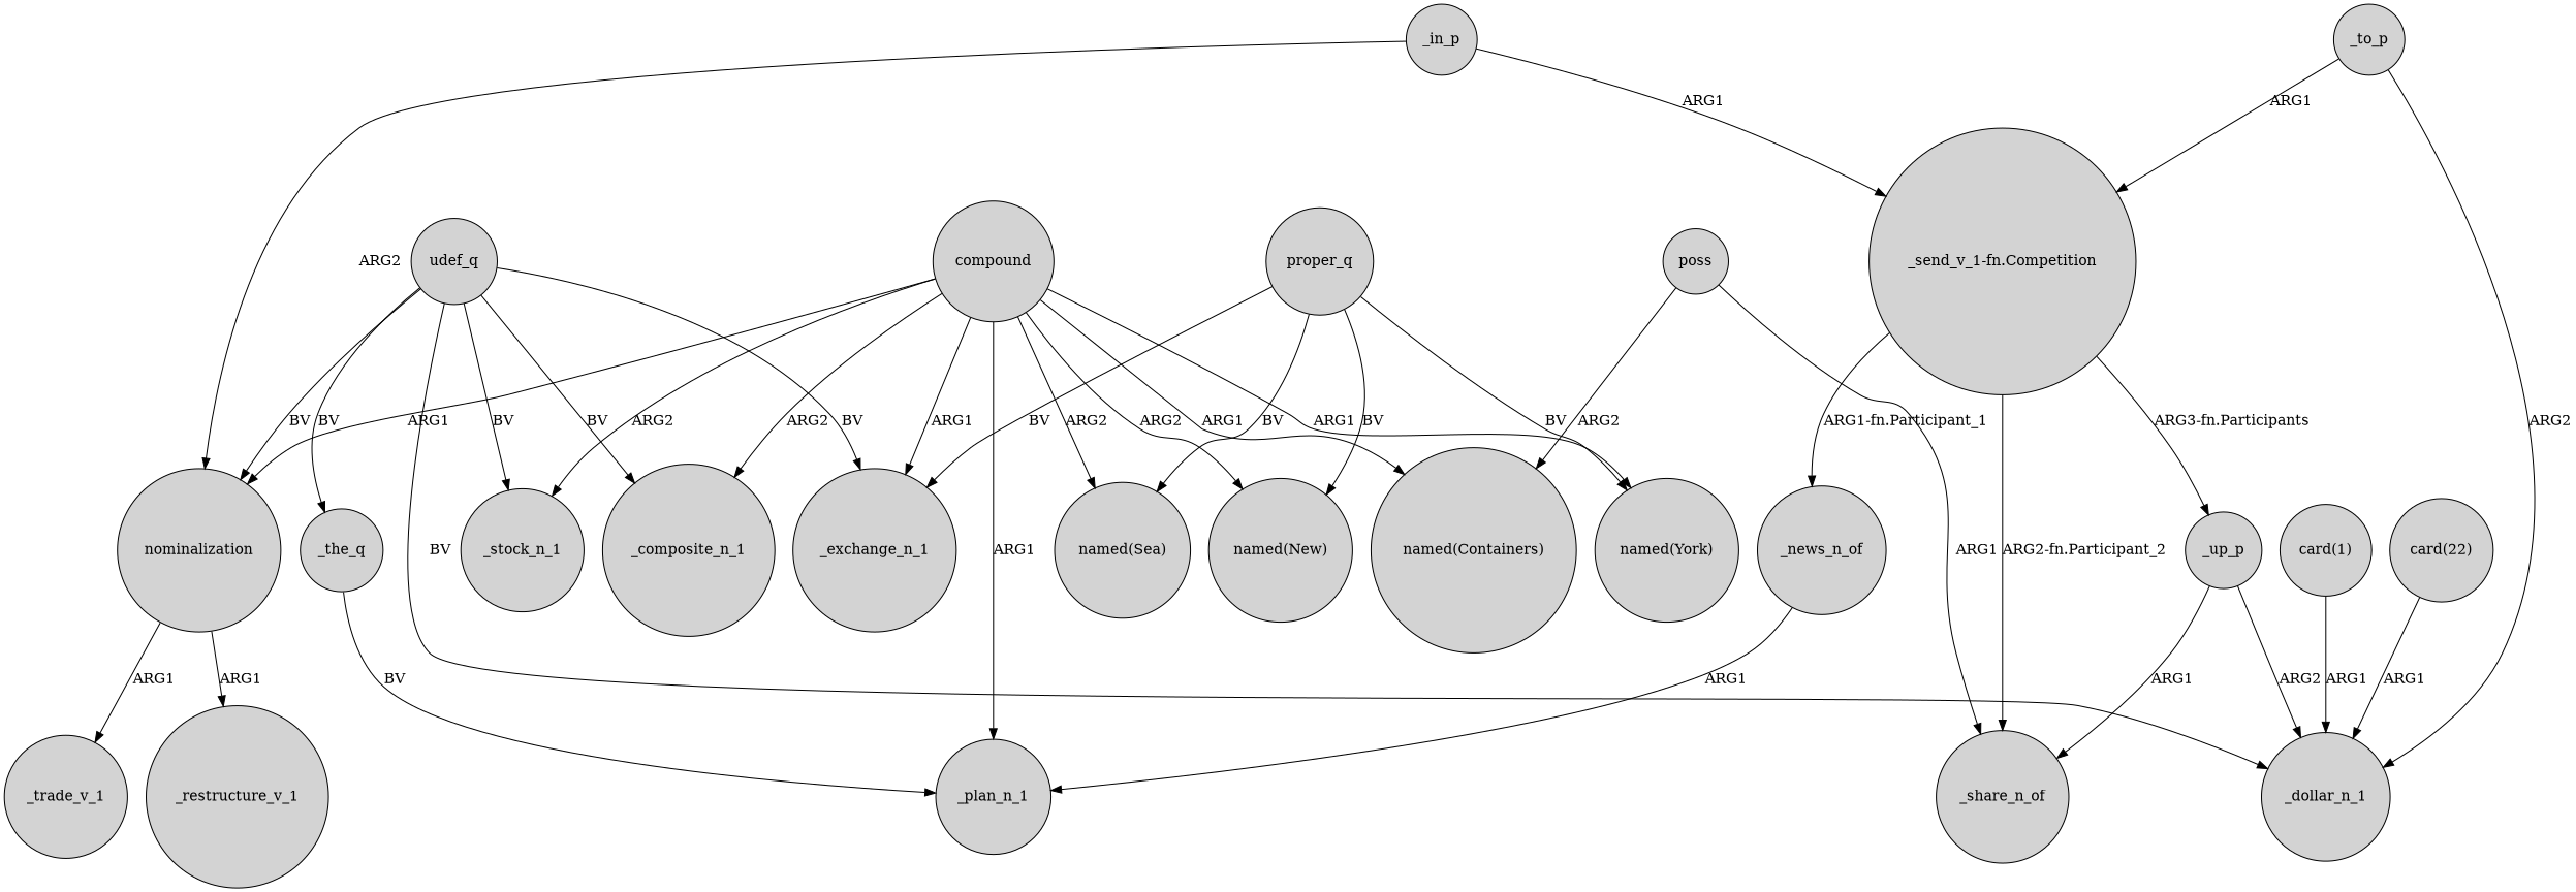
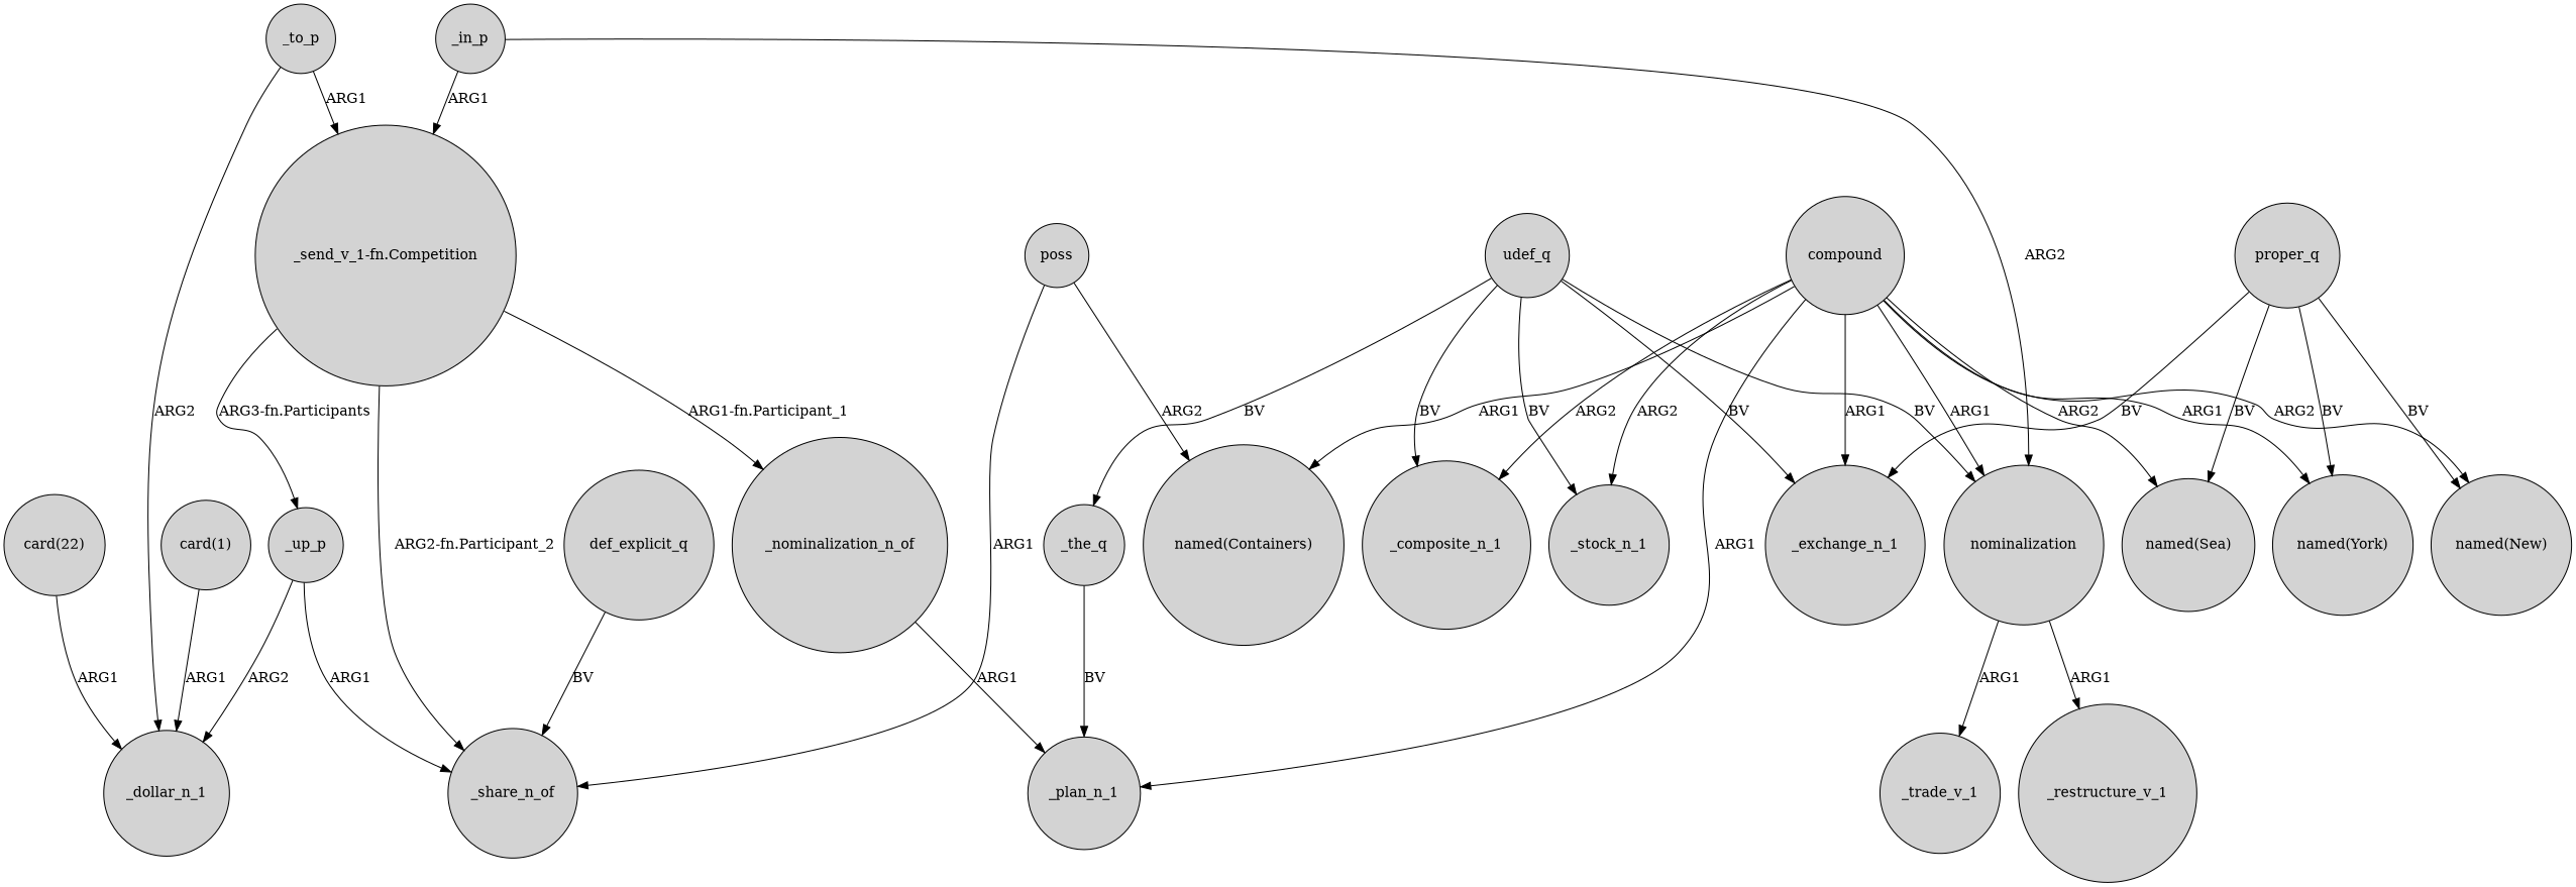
  digraph {
    node [shape=circle style=filled]
    "_send_v_1-fn.Competition"
    _share_n_of
-   _news_n_of
+   _news_n_of [label=_nominalization_n_of]
    _up_p
    _plan_n_1
    _dollar_n_1
    udef_q
    nominalization
    _exchange_n_1
    _stock_n_1
    _composite_n_1
    _the_q
    _restructure_v_1
    _trade_v_1
    _to_p
    compound
    "named(New)"
    "named(Sea)"
    "named(York)"
    "named(Containers)"
    proper_q
+   def_explicit_q
    "card(1)"
    poss
    _in_p
    n26 [label="card(22)"]
    "_send_v_1-fn.Competition" -> _share_n_of [label="ARG2-fn.Participant_2"]
    "_send_v_1-fn.Competition" -> _news_n_of [label="ARG1-fn.Participant_1"]
    "_send_v_1-fn.Competition" -> _up_p [label="ARG3-fn.Participants"]
    _news_n_of -> _plan_n_1 [label=ARG1]
    _up_p -> _share_n_of [label=ARG1]
    _up_p -> _dollar_n_1 [label=ARG2]
-   udef_q -> _dollar_n_1 [label=BV]
    udef_q -> nominalization [label=BV]
    udef_q -> _exchange_n_1 [label=BV]
    udef_q -> _stock_n_1 [label=BV]
    udef_q -> _composite_n_1 [label=BV]
    udef_q -> _the_q [label=BV]
    nominalization -> _restructure_v_1 [label=ARG1]
    nominalization -> _trade_v_1 [label=ARG1]
    _the_q -> _plan_n_1 [label=BV]
    _to_p -> "_send_v_1-fn.Competition" [label=ARG1]
    _to_p -> _dollar_n_1 [label=ARG2]
    compound -> _plan_n_1 [label=ARG1]
    compound -> nominalization [label=ARG1]
    compound -> _exchange_n_1 [label=ARG1]
    compound -> _stock_n_1 [label=ARG2]
    compound -> _composite_n_1 [label=ARG2]
    compound -> "named(New)" [label=ARG2]
    compound -> "named(Sea)" [label=ARG2]
    compound -> "named(York)" [label=ARG1]
    compound -> "named(Containers)" [label=ARG1]
    proper_q -> _exchange_n_1 [label=BV]
    proper_q -> "named(New)" [label=BV]
    proper_q -> "named(Sea)" [label=BV]
    proper_q -> "named(York)" [label=BV]
+   def_explicit_q -> _share_n_of [label=BV]
    "card(1)" -> _dollar_n_1 [label=ARG1]
    poss -> _share_n_of [label=ARG1]
    poss -> "named(Containers)" [label=ARG2]
    _in_p -> "_send_v_1-fn.Competition" [label=ARG1]
    _in_p -> nominalization [label=ARG2]
    n26 -> _dollar_n_1 [label=ARG1]
  }
